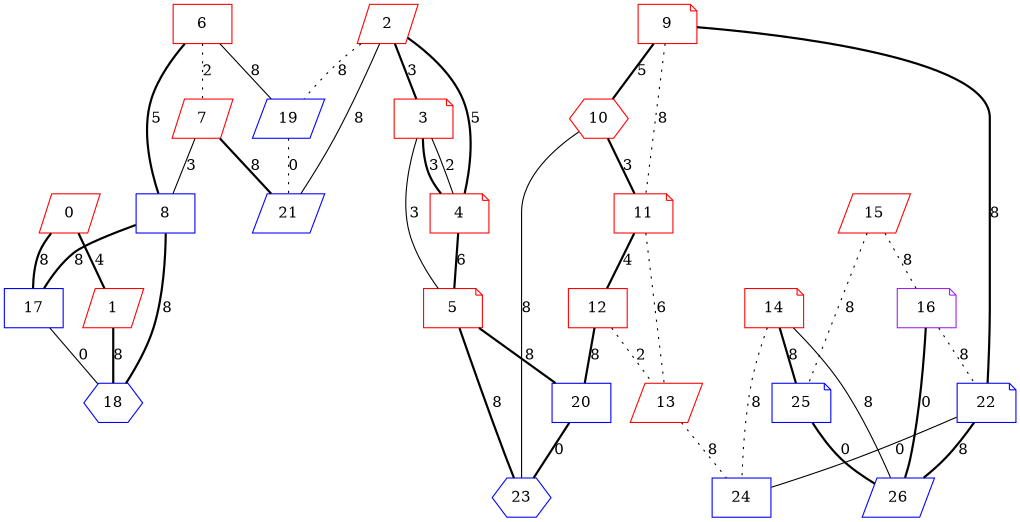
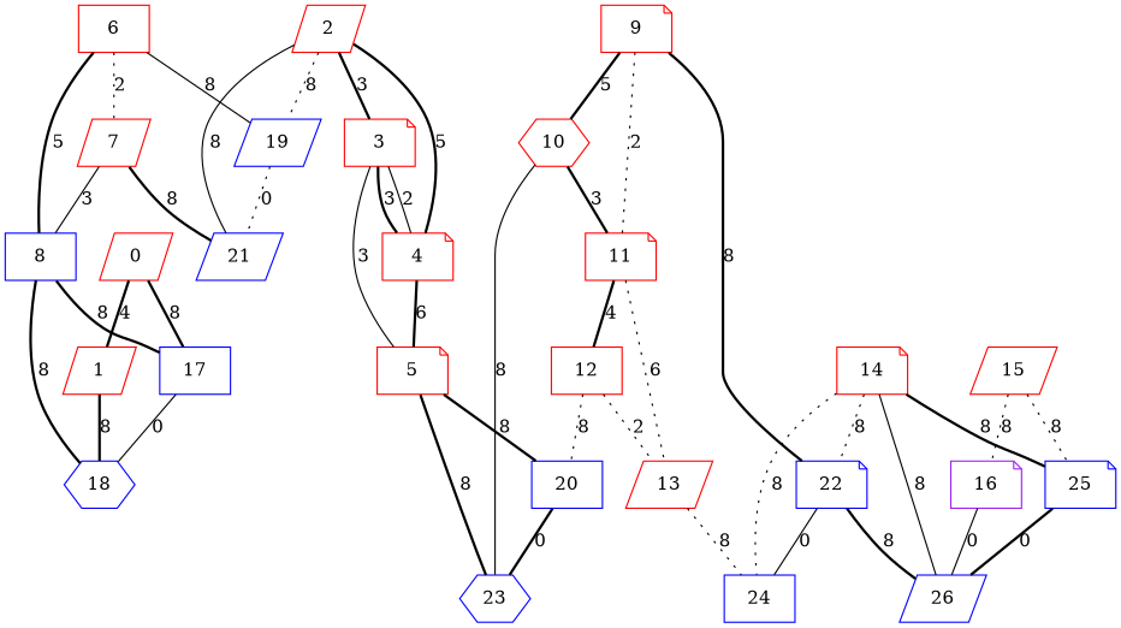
  graph {
    node [color=red shape=parallelogram weight=1]
    edge [style=bold]
    0
    1
    17 [color=blue shape=box weight=3]
    18 [color=blue shape=hexagon weight=3]
    3 [shape=note]
    2
    4 [shape=note]
    19 [color=blue weight=3]
    21 [color=blue weight=3]
    5 [shape=note]
    20 [color=blue shape=box weight=3]
    23 [color=blue shape=hexagon weight=3]
    6 [shape=box]
    7
    8 [color=blue shape=box]
    9 [shape=note]
    10 [shape=hexagon]
    11 [shape=note]
    22 [color=blue shape=note weight=3]
    12 [shape=box]
    13
    24 [color=blue shape=box weight=3]
    26 [color=blue weight=3]
    14 [shape=note]
    25 [color=blue shape=note weight=3]
    15
    16 [color=purple shape=note weight=4]
    0 -- 1 [label=4]
    0 -- 17 [label=8]
    1 -- 18 [label=8]
    17 -- 18 [label=0 style=solid]
    3 -- 4 [label=3]
    3 -- 4 [label=2 style=solid]
    3 -- 5 [label=3 style=solid]
    2 -- 3 [label=3]
    2 -- 4 [label=5]
    2 -- 19 [label=8 style=dotted]
    2 -- 21 [label=8 style=solid]
    4 -- 5 [label=6]
    19 -- 21 [label=0 style=dotted]
    5 -- 20 [label=8]
    5 -- 23 [label=8]
    20 -- 23 [label=0]
    6 -- 19 [label=8 style=solid]
    6 -- 7 [label=2 style=dotted]
    6 -- 8 [label=5]
    7 -- 21 [label=8]
    7 -- 8 [label=3 style=solid]
    8 -- 17 [label=8]
    8 -- 18 [label=8]
    9 -- 10 [label=5]
-   9 -- 11 [label=8 style=dotted]
+   9 -- 11 [label=2 style=dotted]
    9 -- 22 [label=8]
    10 -- 23 [label=8 style=solid]
    10 -- 11 [label=3]
    11 -- 12 [label=4]
    11 -- 13 [label=6 style=dotted]
    22 -- 24 [label=0 style=solid]
    22 -- 26 [label=8]
-   12 -- 20 [label=8]
+   12 -- 20 [label=8 style=dotted]
    12 -- 13 [label=2 style=dotted]
    13 -- 24 [label=8 style=dotted]
-   16 -- 22 [label=8 style=dotted]
+   14 -- 22 [label=8 style=dotted]
    14 -- 24 [label=8 style=dotted]
    14 -- 26 [label=8 style=solid]
    14 -- 25 [label=8]
    25 -- 26 [label=0]
    15 -- 25 [label=8 style=dotted]
    15 -- 16 [label=8 style=dotted]
-   16 -- 26 [label=0]
+   16 -- 26 [label=0 style=solid]
  }
